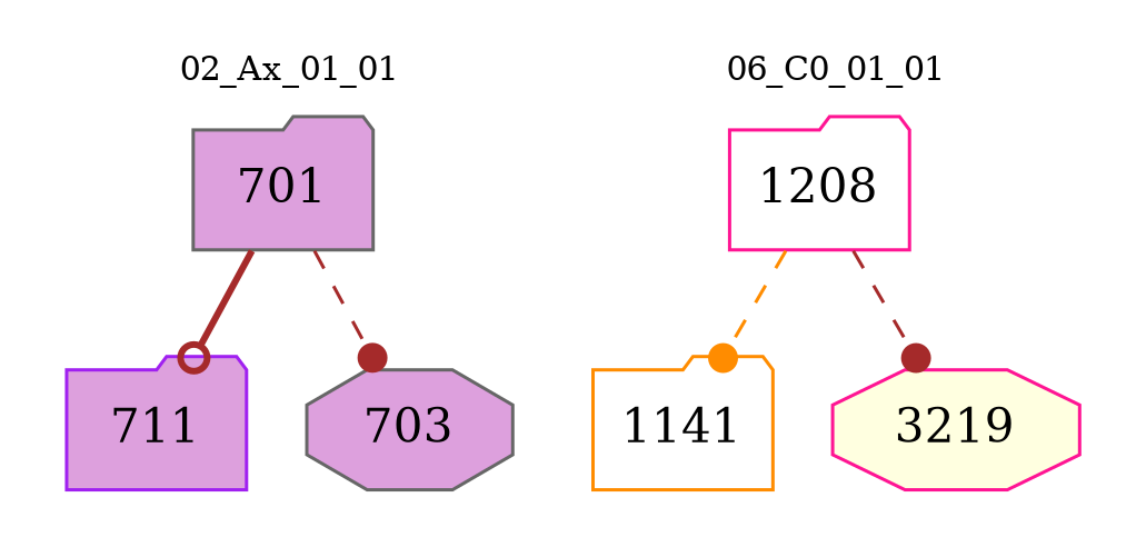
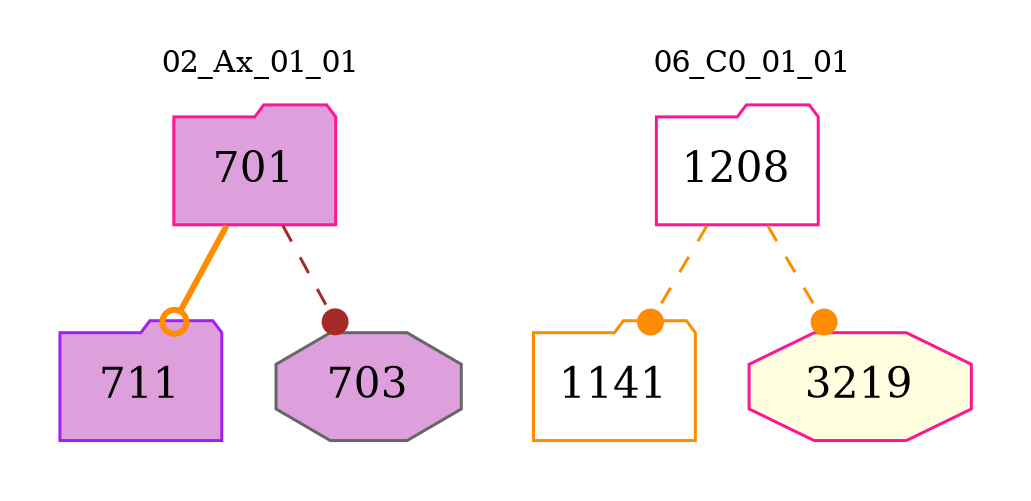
  digraph {
    node [color=gray40 fillcolor=plum shape=folder style=filled]
    edge [arrowhead=dot color=darkorange style=dashed]
-   n1 [label=701]
+   n1 [color=deeppink label=701]
    n2 [color=purple label=711]
    n3 [label=703 shape=octagon]
    n4 [color=deeppink fillcolor=white label=1208]
    n5 [color=darkorange fillcolor=white label=1141]
    n6 [color=deeppink fillcolor=lightyellow label=3219 shape=octagon]
    subgraph cluster_1 {
      color=white
      fontsize=10
      label="02_Ax_01_01"
      n1
      n2
      n3
    }
    subgraph cluster_2 {
      color=white
      fontsize=10
      label="06_C0_01_01"
      n4
      n5
      n6
    }
-   n1 -> n2 [arrowhead=odot color=brown style=bold]
+   n1 -> n2 [arrowhead=odot style=bold]
    n1 -> n3 [color=brown]
    n4 -> n5
-   n4 -> n6 [color=brown]
+   n4 -> n6
  }
